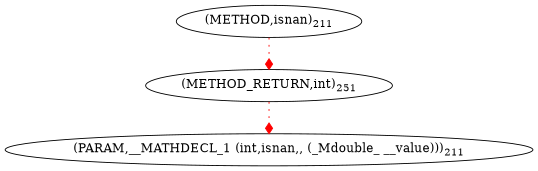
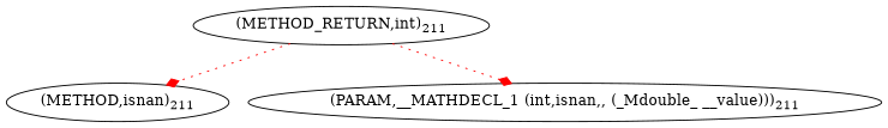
  digraph {
    edge [arrowhead=diamond color=red style=dotted]
    n1 [label=<(METHOD,isnan)<SUB>211</SUB>>]
-   n2 [label=<(METHOD_RETURN,int)<SUB>251</SUB>>]
+   n2 [label=<(METHOD_RETURN,int)<SUB>211</SUB>>]
    n3 [label=<(PARAM,__MATHDECL_1 (int,isnan,, (_Mdouble_ __value)))<SUB>211</SUB>>]
-   n1 -> n2
+   n2 -> n1
    n2 -> n3
  }
